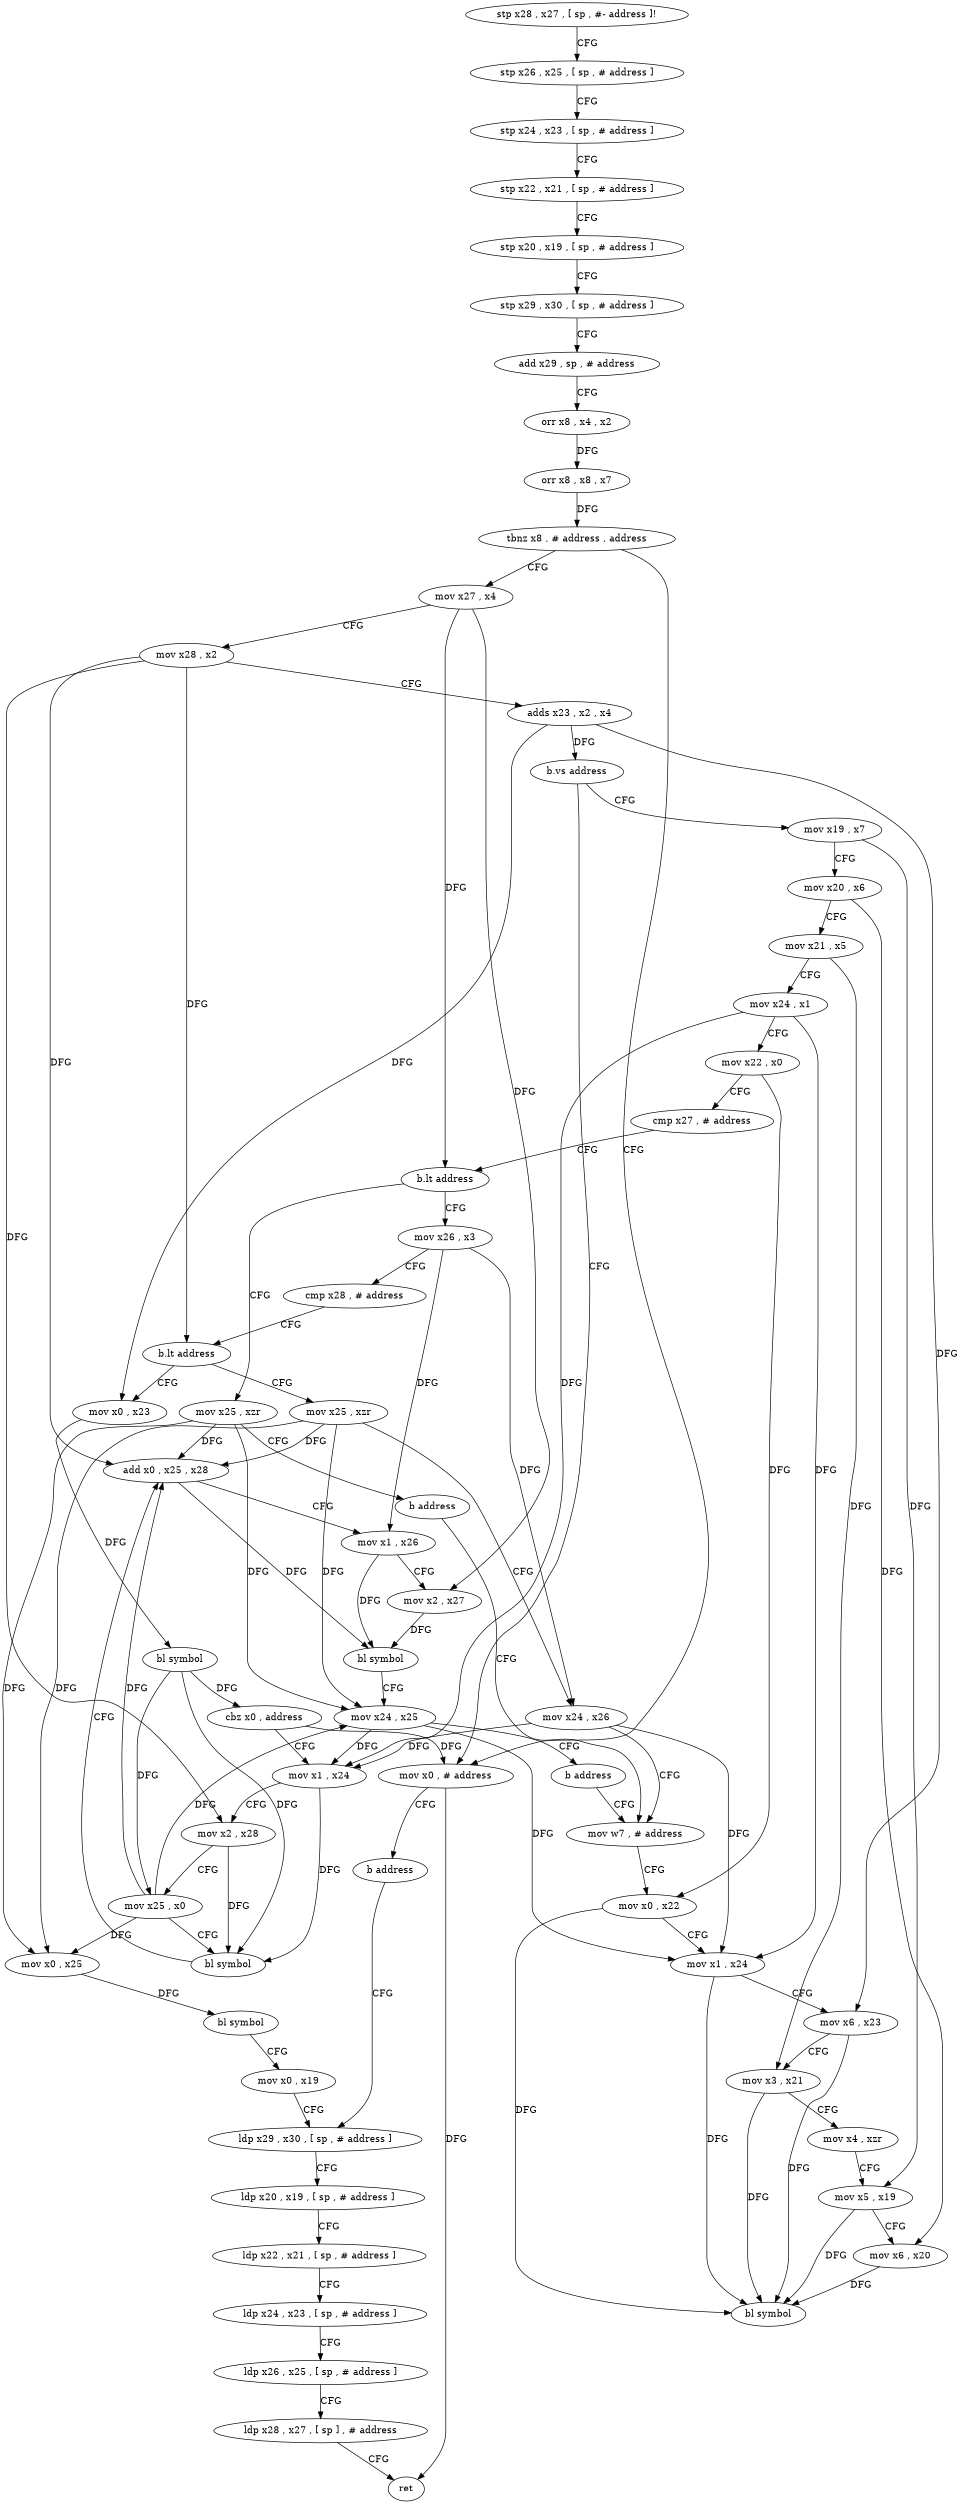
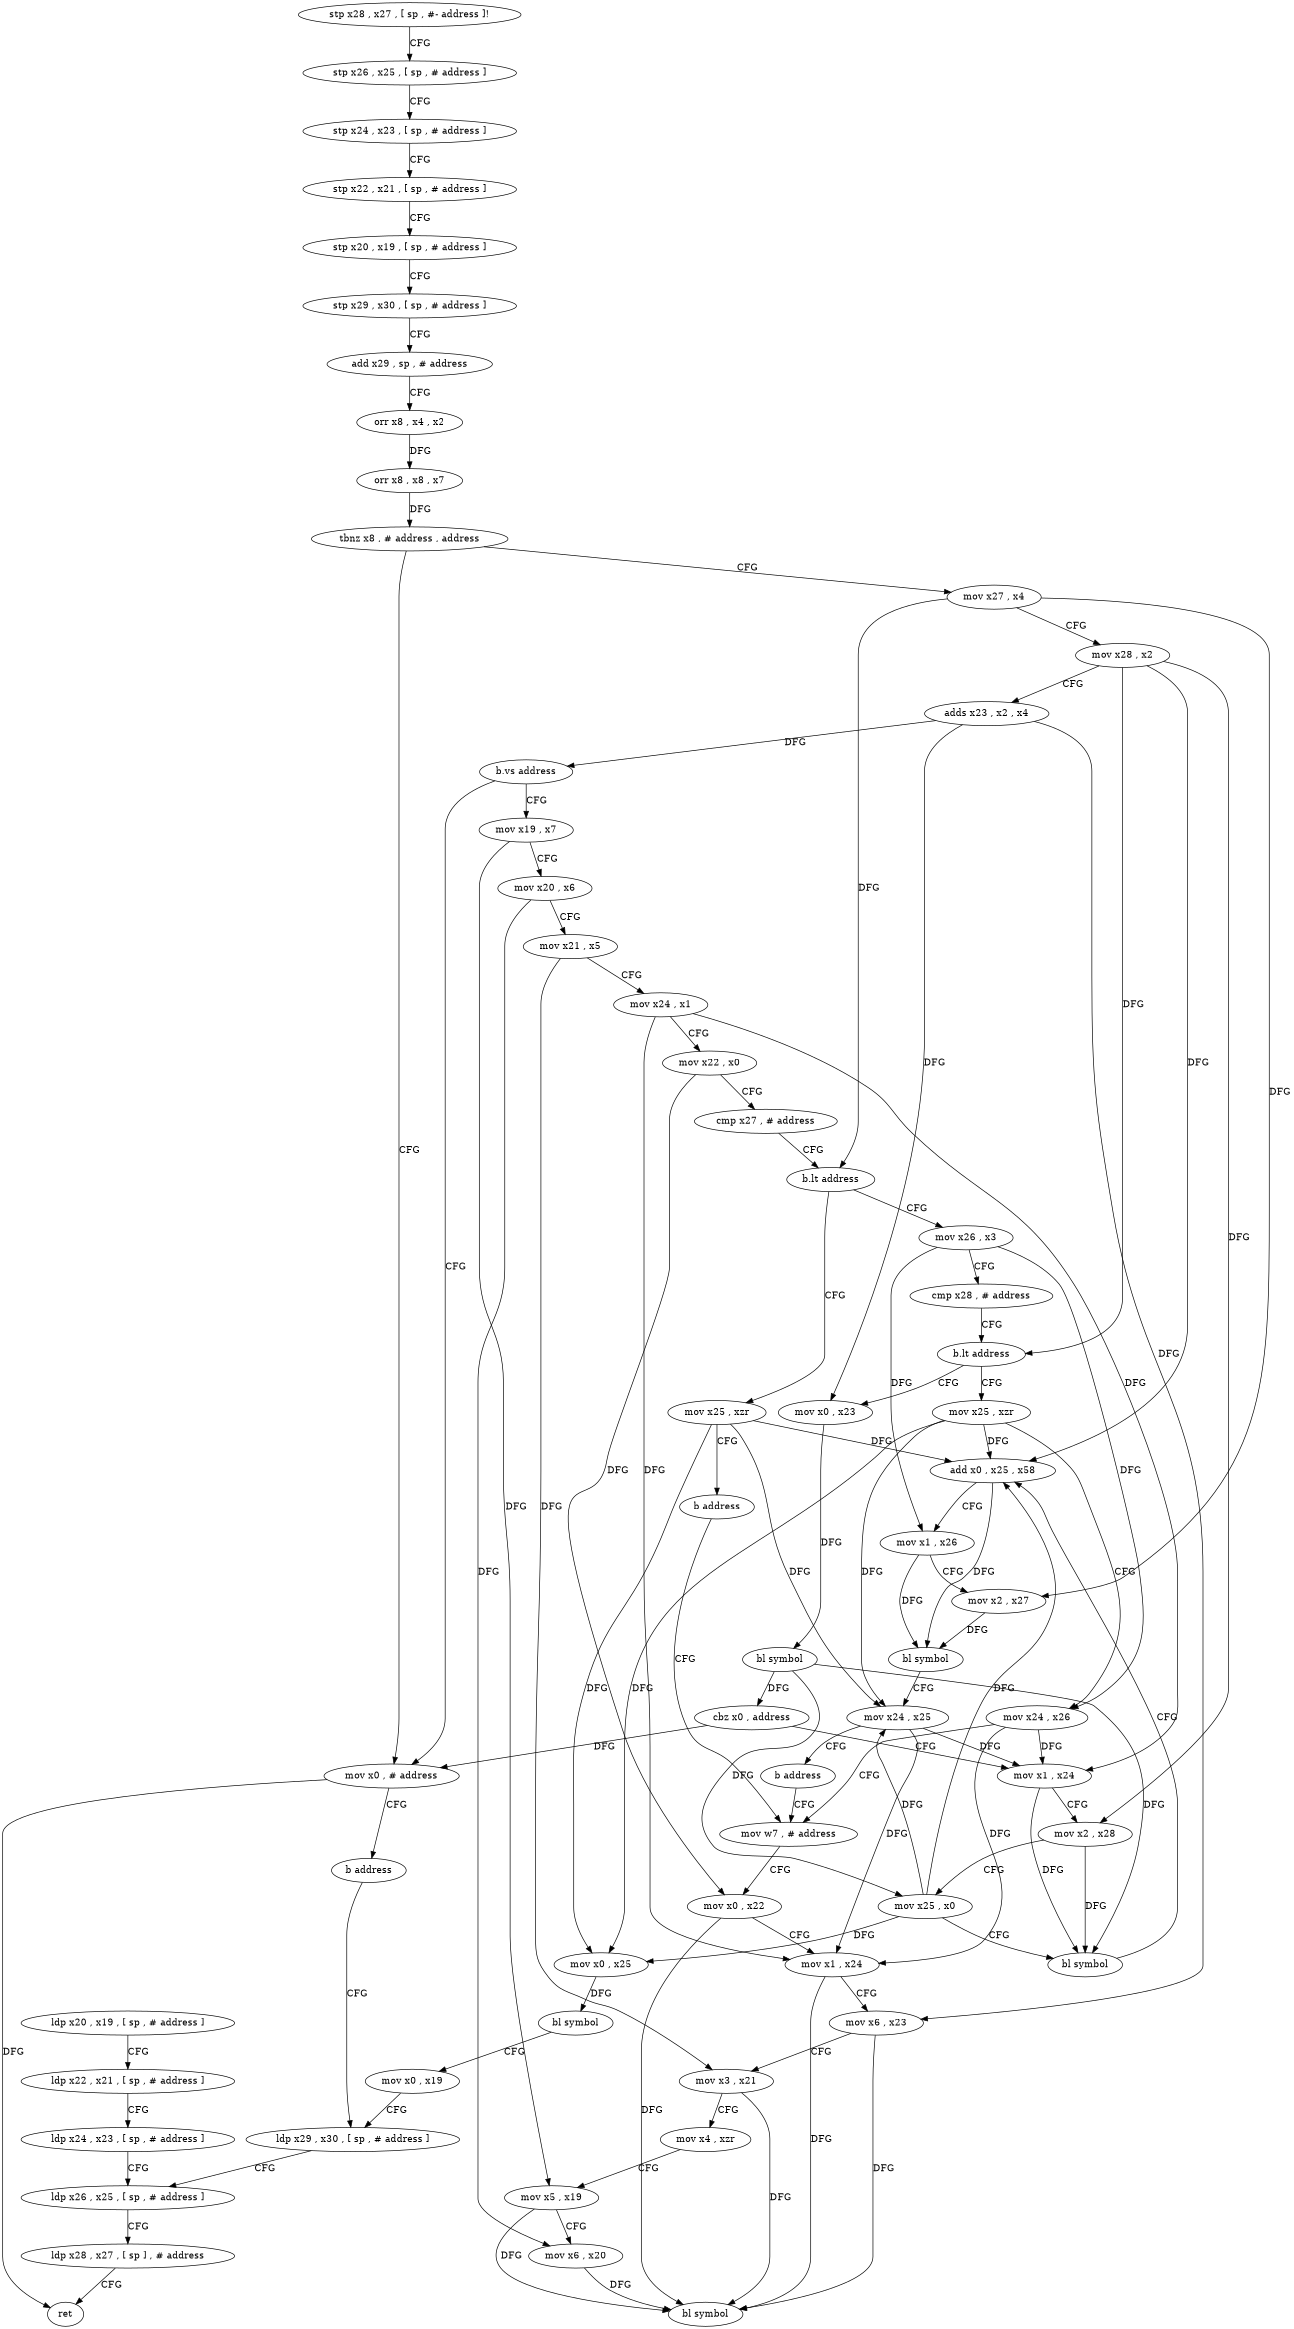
  digraph {
    n1 [label="stp x28 , x27 , [ sp , #- address ]!"]
    n2 [label="stp x26 , x25 , [ sp , # address ]"]
    n3 [label="stp x24 , x23 , [ sp , # address ]"]
    n4 [label="stp x22 , x21 , [ sp , # address ]"]
    n5 [label="stp x20 , x19 , [ sp , # address ]"]
    n6 [label="stp x29 , x30 , [ sp , # address ]"]
    n7 [label="add x29 , sp , # address"]
    n8 [label="orr x8 , x4 , x2"]
    n9 [label="orr x8 , x8 , x7"]
    n10 [label="tbnz x8 , # address , address"]
    n11 [label="mov x0 , # address"]
    n12 [label="mov x27 , x4"]
    n13 [label="b address"]
    n14 [label=ret]
    n15 [label="mov x28 , x2"]
    n16 [label="b.lt address"]
    n17 [label="mov x2 , x27"]
    n18 [label="ldp x29 , x30 , [ sp , # address ]"]
    n19 [label="adds x23 , x2 , x4"]
    n20 [label="b.lt address"]
    n21 [label="mov x2 , x28"]
-   n22 [label="add x0 , x25 , x28"]
+   n22 [label="add x0 , x25 , x58"]
    n23 [label="mov x25 , xzr"]
    n24 [label="mov x26 , x3"]
    n25 [label="bl symbol"]
    n26 [label="ldp x20 , x19 , [ sp , # address ]"]
    n27 [label="ldp x22 , x21 , [ sp , # address ]"]
    n28 [label="b.vs address"]
    n29 [label="mov x0 , x23"]
    n30 [label="mov x6 , x23"]
    n31 [label="mov x25 , xzr"]
    n32 [label="mov x25 , x0"]
    n33 [label="bl symbol"]
    n34 [label="mov x1 , x26"]
    n35 [label="mov x19 , x7"]
    n36 [label="bl symbol"]
    n37 [label="mov x3 , x21"]
    n38 [label="bl symbol"]
    n39 [label="mov x20 , x6"]
    n40 [label="mov x5 , x19"]
    n41 [label="mov x21 , x5"]
    n42 [label="mov x6 , x20"]
    n43 [label="ldp x24 , x23 , [ sp , # address ]"]
    n44 [label="ldp x26 , x25 , [ sp , # address ]"]
    n45 [label="ldp x28 , x27 , [ sp ] , # address"]
    n46 [label="mov x24 , x1"]
    n47 [label="mov x22 , x0"]
    n48 [label="mov x1 , x24"]
    n49 [label="mov x1 , x24"]
    n50 [label="mov x4 , xzr"]
    n51 [label="cmp x27 , # address"]
    n52 [label="mov x0 , x22"]
    n53 [label="b address"]
    n54 [label="mov x0 , x25"]
    n55 [label="mov x24 , x25"]
    n56 [label="cmp x28 , # address"]
    n57 [label="mov x24 , x26"]
    n58 [label="mov w7 , # address"]
    n59 [label="bl symbol"]
    n60 [label="b address"]
    n61 [label="cbz x0 , address"]
    n62 [label="mov x0 , x19"]
    n1 -> n2 [label=CFG]
    n2 -> n3 [label=CFG]
    n3 -> n4 [label=CFG]
    n4 -> n5 [label=CFG]
    n5 -> n6 [label=CFG]
    n6 -> n7 [label=CFG]
    n7 -> n8 [label=CFG]
    n8 -> n9 [label=DFG]
    n9 -> n10 [label=DFG]
    n10 -> n11 [label=CFG]
    n10 -> n12 [label=CFG]
    n11 -> n13 [label=CFG]
    n11 -> n14 [label=DFG]
    n12 -> n15 [label=CFG]
    n12 -> n16 [label=DFG]
    n12 -> n17 [label=DFG]
    n13 -> n18 [label=CFG]
    n15 -> n19 [label=CFG]
    n15 -> n20 [label=DFG]
    n15 -> n21 [label=DFG]
    n15 -> n22 [label=DFG]
    n16 -> n23 [label=CFG]
    n16 -> n24 [label=CFG]
    n17 -> n25 [label=DFG]
-   n18 -> n26 [label=CFG]
+   n18 -> n44 [label=CFG]
    n19 -> n28 [label=DFG]
    n19 -> n29 [label=DFG]
    n19 -> n30 [label=DFG]
    n20 -> n29 [label=CFG]
    n20 -> n31 [label=CFG]
    n21 -> n32 [label=CFG]
    n21 -> n33 [label=DFG]
    n22 -> n25 [label=DFG]
    n22 -> n34 [label=CFG]
    n23 -> n22 [label=DFG]
    n23 -> n53 [label=CFG]
    n23 -> n54 [label=DFG]
    n23 -> n55 [label=DFG]
    n24 -> n34 [label=DFG]
    n24 -> n56 [label=CFG]
    n24 -> n57 [label=DFG]
    n25 -> n55 [label=CFG]
    n26 -> n27 [label=CFG]
    n27 -> n43 [label=CFG]
    n28 -> n11 [label=CFG]
    n28 -> n35 [label=CFG]
    n29 -> n36 [label=DFG]
    n30 -> n37 [label=CFG]
    n30 -> n38 [label=DFG]
    n31 -> n22 [label=DFG]
    n31 -> n54 [label=DFG]
    n31 -> n55 [label=DFG]
    n31 -> n57 [label=CFG]
    n32 -> n22 [label=DFG]
    n32 -> n33 [label=CFG]
    n32 -> n54 [label=DFG]
    n32 -> n55 [label=DFG]
    n33 -> n22 [label=CFG]
    n34 -> n17 [label=CFG]
    n34 -> n25 [label=DFG]
    n35 -> n39 [label=CFG]
    n35 -> n40 [label=DFG]
    n36 -> n32 [label=DFG]
    n36 -> n33 [label=DFG]
    n36 -> n61 [label=DFG]
    n37 -> n38 [label=DFG]
    n37 -> n50 [label=CFG]
    n39 -> n41 [label=CFG]
    n39 -> n42 [label=DFG]
    n40 -> n38 [label=DFG]
    n40 -> n42 [label=CFG]
    n41 -> n37 [label=DFG]
    n41 -> n46 [label=CFG]
    n42 -> n38 [label=DFG]
    n43 -> n44 [label=CFG]
    n44 -> n45 [label=CFG]
    n45 -> n14 [label=CFG]
    n46 -> n47 [label=CFG]
    n46 -> n48 [label=DFG]
    n46 -> n49 [label=DFG]
    n47 -> n51 [label=CFG]
    n47 -> n52 [label=DFG]
    n48 -> n30 [label=CFG]
    n48 -> n38 [label=DFG]
    n49 -> n21 [label=CFG]
    n49 -> n33 [label=DFG]
    n50 -> n40 [label=CFG]
    n51 -> n16 [label=CFG]
    n52 -> n38 [label=DFG]
    n52 -> n48 [label=CFG]
    n53 -> n58 [label=CFG]
    n54 -> n59 [label=DFG]
    n55 -> n48 [label=DFG]
    n55 -> n49 [label=DFG]
    n55 -> n60 [label=CFG]
    n56 -> n20 [label=CFG]
    n57 -> n48 [label=DFG]
    n57 -> n49 [label=DFG]
    n57 -> n58 [label=CFG]
    n58 -> n52 [label=CFG]
    n59 -> n62 [label=CFG]
    n60 -> n58 [label=CFG]
    n61 -> n11 [label=DFG]
    n61 -> n49 [label=CFG]
    n62 -> n18 [label=CFG]
  }
